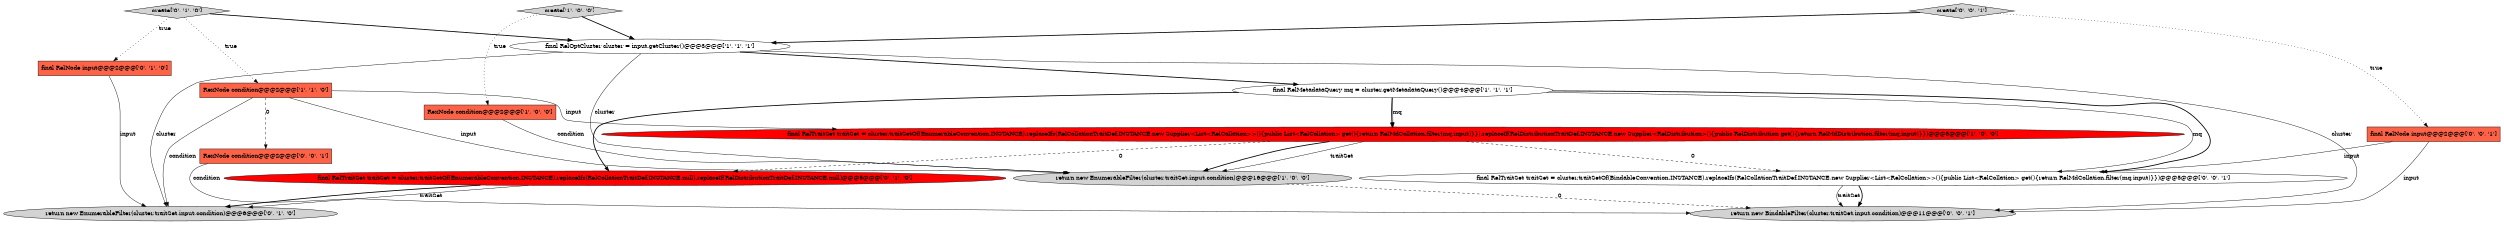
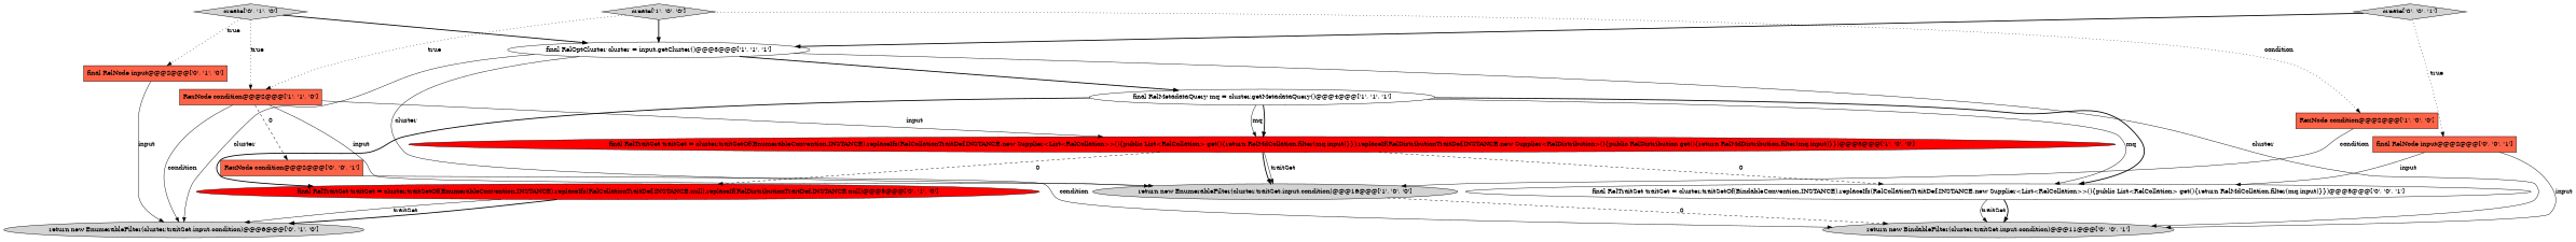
  digraph {
    node [fillcolor=lightgray shape=ellipse style=filled]
    edge [style=solid]
    n1 [fillcolor=tomato label="final RelNode input@@@2@@@['0', '1', '0']" shape=box]
    n2 [label="return new EnumerableFilter(cluster,traitSet,input,condition)@@@6@@@['0', '1', '0']"]
    n3 [label="return new EnumerableFilter(cluster,traitSet,input,condition)@@@16@@@['1', '0', '0']"]
    n4 [label="return new BindableFilter(cluster,traitSet,input,condition)@@@11@@@['0', '0', '1']"]
    n5 [fillcolor=red label="final RelTraitSet traitSet = cluster.traitSetOf(EnumerableConvention.INSTANCE).replaceIfs(RelCollationTraitDef.INSTANCE,new Supplier<List<RelCollation>>(){public List<RelCollation> get(){return RelMdCollation.filter(mq,input)}}).replaceIf(RelDistributionTraitDef.INSTANCE,new Supplier<RelDistribution>(){public RelDistribution get(){return RelMdDistribution.filter(mq,input)}})@@@5@@@['1', '0', '0']"]
    n6 [fillcolor=red label="final RelTraitSet traitSet = cluster.traitSetOf(EnumerableConvention.INSTANCE).replaceIfs(RelCollationTraitDef.INSTANCE,null).replaceIf(RelDistributionTraitDef.INSTANCE,null)@@@5@@@['0', '1', '0']"]
    n7 [fillcolor=white label="final RelTraitSet traitSet = cluster.traitSetOf(BindableConvention.INSTANCE).replaceIfs(RelCollationTraitDef.INSTANCE,new Supplier<List<RelCollation>>(){public List<RelCollation> get(){return RelMdCollation.filter(mq,input)}})@@@5@@@['0', '0', '1']"]
    n8 [fillcolor=tomato label="RexNode condition@@@2@@@['1', '1', '0']" shape=box]
    n9 [fillcolor=tomato label="RexNode condition@@@2@@@['0', '0', '1']" shape=box]
    n10 [label="create['0', '0', '1']" shape=diamond]
    n11 [fillcolor=tomato label="final RelNode input@@@2@@@['0', '0', '1']" shape=box]
    n12 [fillcolor=white label="final RelOptCluster cluster = input.getCluster()@@@3@@@['1', '1', '1']"]
    n13 [fillcolor=white label="final RelMetadataQuery mq = cluster.getMetadataQuery()@@@4@@@['1', '1', '1']"]
    n14 [fillcolor=tomato label="RexNode condition@@@2@@@['1', '0', '0']" shape=box]
    n15 [label="create['1', '0', '0']" shape=diamond]
    n16 [label="create['0', '1', '0']" shape=diamond]
    n1 -> n2 [label=input]
    n3 -> n4 [label=0 style=dashed]
    n5 -> n3 [style=bold]
    n5 -> n3 [label=traitSet]
    n5 -> n6 [label=0 style=dashed]
    n5 -> n7 [label=0 style=dashed]
    n6 -> n2 [label=traitSet]
    n6 -> n2 [style=bold]
    n7 -> n4 [style=bold]
    n7 -> n4 [label=traitSet]
    n8 -> n2 [label=condition]
    n8 -> n3 [label=input]
    n8 -> n5 [label=input]
    n8 -> n9 [label=0 style=dashed]
    n9 -> n4 [label=condition]
    n10 -> n11 [label=true style=dotted]
    n10 -> n12 [style=bold]
    n11 -> n4 [label=input]
    n11 -> n7 [label=input]
    n12 -> n2 [label=cluster]
    n12 -> n3 [label=cluster]
    n12 -> n4 [label=cluster]
    n12 -> n13 [style=bold]
    n13 -> n5 [style=bold]
    n13 -> n5 [label=mq]
    n13 -> n6 [style=bold]
    n13 -> n7 [label=mq]
    n13 -> n7 [style=bold]
    n14 -> n3 [label=condition]
+   n15 -> n8 [label=true style=dotted]
    n15 -> n12 [style=bold]
-   n15 -> n14 [label=true style=dotted]
+   n15 -> n14 [label=condition style=dotted]
    n16 -> n1 [label=true style=dotted]
    n16 -> n8 [label=true style=dotted]
    n16 -> n12 [style=bold]
  }
